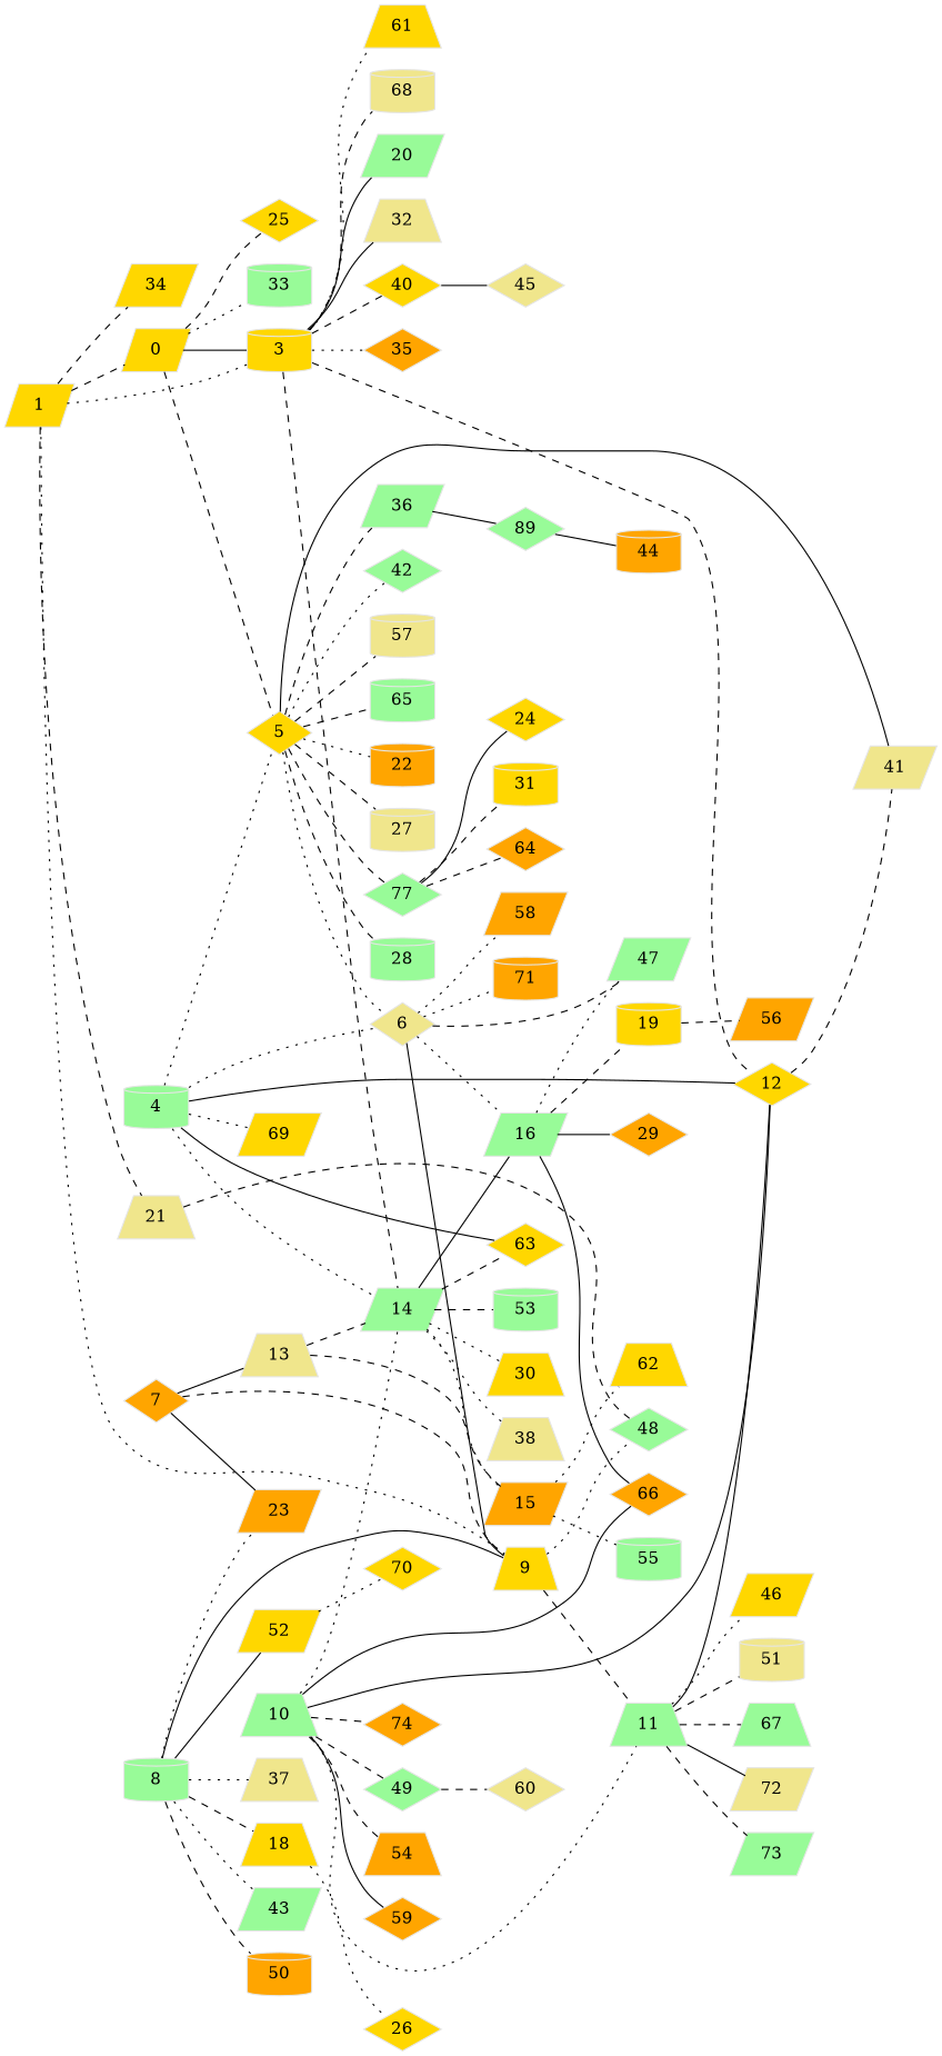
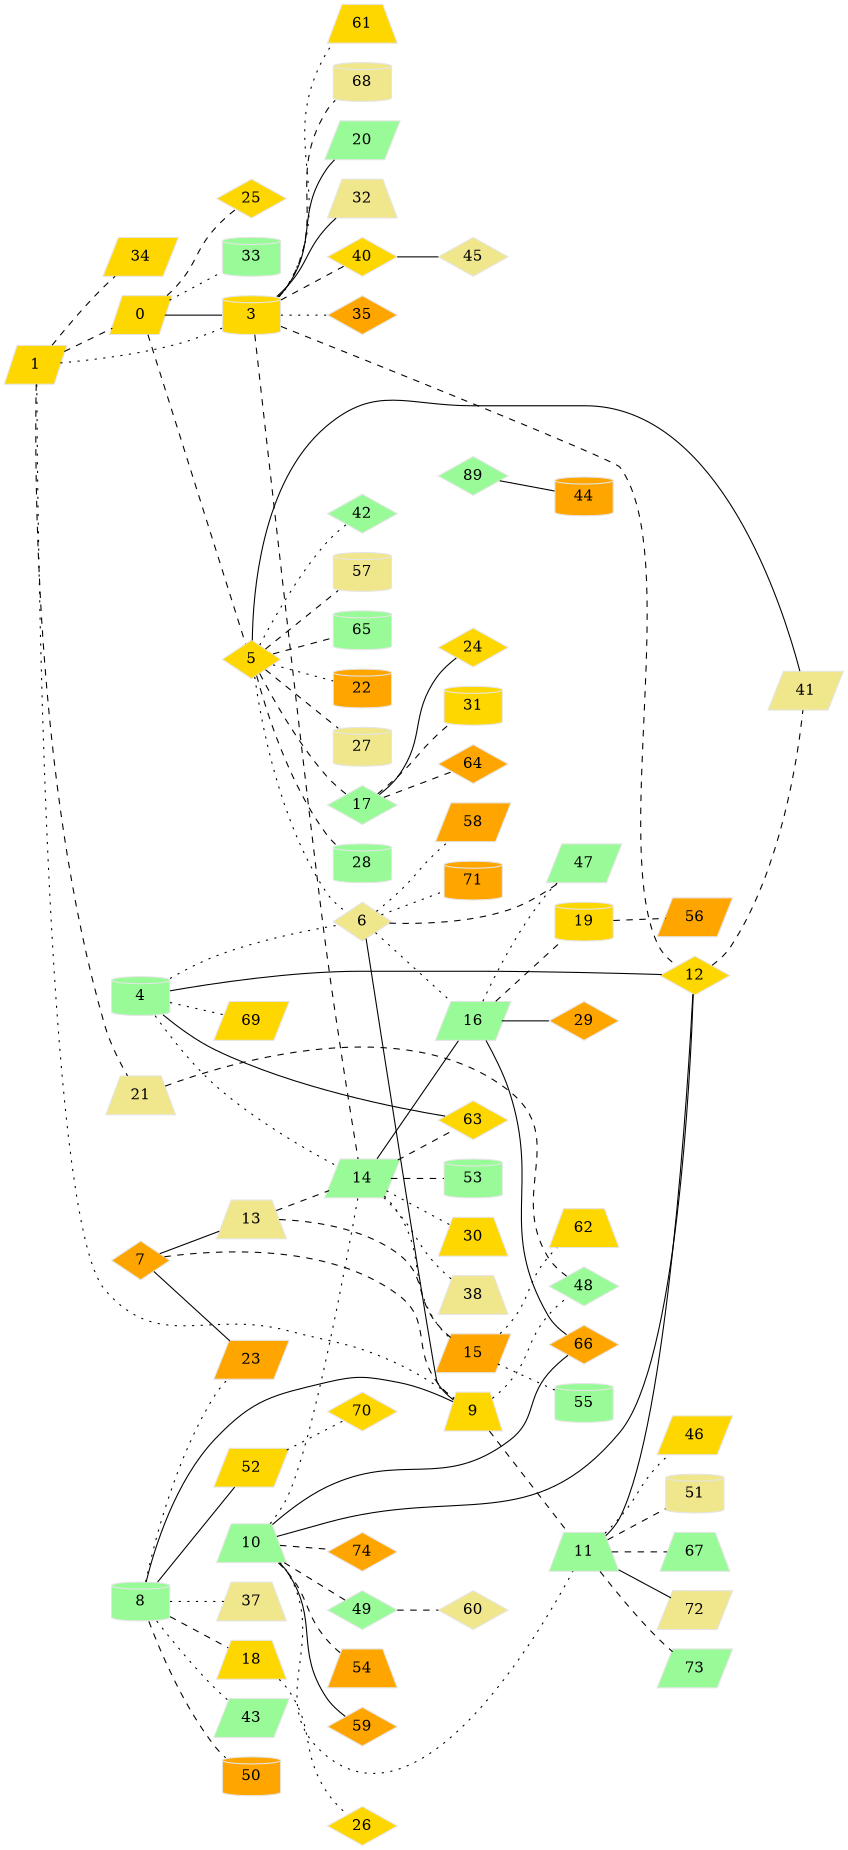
  graph {
    rankdir=LR
    node [color=gray90 fillcolor=gold shape=diamond style=filled]
    edge [style=dashed]
    1 [shape=parallelogram]
    n2 [label=0 shape=parallelogram]
    3 [shape=cylinder]
    9 [shape=trapezium]
    21 [fillcolor=khaki shape=trapezium]
    34 [shape=parallelogram]
    5
    25
    33 [fillcolor=palegreen shape=cylinder]
    12
    14 [fillcolor=palegreen shape=parallelogram]
    20 [fillcolor=palegreen shape=parallelogram]
    32 [fillcolor=khaki shape=trapezium]
    35 [fillcolor=orange]
    40
    61 [shape=trapezium]
    68 [fillcolor=khaki shape=cylinder]
    11 [fillcolor=palegreen shape=trapezium]
    48 [fillcolor=palegreen]
    6 [fillcolor=khaki]
-   17 [fillcolor=palegreen label=77]
+   17 [fillcolor=palegreen]
    22 [fillcolor=orange shape=cylinder]
    27 [fillcolor=khaki shape=cylinder]
    28 [fillcolor=palegreen shape=cylinder]
-   36 [fillcolor=palegreen shape=parallelogram]
    41 [fillcolor=khaki shape=parallelogram]
    42 [fillcolor=palegreen]
    57 [fillcolor=khaki shape=cylinder]
    65 [fillcolor=palegreen shape=cylinder]
    63
    16 [fillcolor=palegreen shape=parallelogram]
    15 [fillcolor=orange shape=parallelogram]
    30 [shape=trapezium]
    38 [fillcolor=khaki shape=trapezium]
    53 [fillcolor=palegreen shape=cylinder]
    45 [fillcolor=khaki]
    4 [fillcolor=palegreen shape=cylinder]
    69 [shape=parallelogram]
    47 [fillcolor=palegreen shape=parallelogram]
    58 [fillcolor=orange shape=parallelogram]
    71 [fillcolor=orange shape=cylinder]
    24
    31 [shape=cylinder]
    64 [fillcolor=orange]
    n45 [fillcolor=palegreen label=89]
    66 [fillcolor=orange]
    19 [shape=cylinder]
    29 [fillcolor=orange]
    7 [fillcolor=orange]
    13 [fillcolor=khaki shape=trapezium]
    23 [fillcolor=orange shape=parallelogram]
    8 [fillcolor=palegreen shape=cylinder]
    18 [shape=trapezium]
    37 [fillcolor=khaki shape=trapezium]
    43 [fillcolor=palegreen shape=parallelogram]
    50 [fillcolor=orange shape=cylinder]
    52 [shape=parallelogram]
    26
    70
    46 [shape=parallelogram]
    51 [fillcolor=khaki shape=cylinder]
    67 [fillcolor=palegreen shape=trapezium]
    72 [fillcolor=khaki shape=parallelogram]
    73 [fillcolor=palegreen shape=parallelogram]
    10 [fillcolor=palegreen shape=trapezium]
    49 [fillcolor=palegreen]
    54 [fillcolor=orange shape=trapezium]
    59 [fillcolor=orange]
    74 [fillcolor=orange]
    60 [fillcolor=khaki]
    55 [fillcolor=palegreen shape=cylinder]
    62 [shape=trapezium]
    56 [fillcolor=orange shape=parallelogram]
    44 [fillcolor=orange shape=cylinder]
    1 -- n2
    1 -- 3 [style=dotted]
    1 -- 9 [style=dotted]
    1 -- 21
    1 -- 34
    n2 -- 3 [style=solid]
    n2 -- 5
    n2 -- 25
    n2 -- 33 [style=dotted]
    3 -- 12
    3 -- 14
    3 -- 20 [style=solid]
    3 -- 32 [style=solid]
    3 -- 35 [style=dotted]
    3 -- 40
    3 -- 61 [style=dotted]
    3 -- 68
    9 -- 11
    9 -- 48 [style=dotted]
    21 -- 48
    5 -- 6 [style=dotted]
    5 -- 17
    5 -- 22 [style=dotted]
    5 -- 27
    5 -- 28
-   5 -- 36
    5 -- 41 [style=solid]
    5 -- 42 [style=dotted]
    5 -- 57
    5 -- 65
    12 -- 41
    14 -- 63
    14 -- 16 [style=solid]
    14 -- 15 [style=dotted]
    14 -- 30 [style=dotted]
    14 -- 38 [style=dotted]
    14 -- 53
    40 -- 45 [style=solid]
    11 -- 12 [style=solid]
    11 -- 46 [style=dotted]
    11 -- 51
    11 -- 67
    11 -- 72 [style=solid]
    11 -- 73
    6 -- 9 [style=solid]
    6 -- 16 [style=dotted]
    6 -- 47
    6 -- 58 [style=dotted]
    6 -- 71 [style=dotted]
    17 -- 24 [style=solid]
    17 -- 31
    17 -- 64
-   36 -- n45 [style=solid]
    16 -- 47 [style=dotted]
    16 -- 66 [style=solid]
    16 -- 19
    16 -- 29 [style=solid]
    15 -- 55 [style=dotted]
    15 -- 62 [style=dotted]
-   4 -- 5 [style=dotted]
    4 -- 12 [style=solid]
    4 -- 14 [style=dotted]
    4 -- 6 [style=dotted]
    4 -- 63 [style=solid]
    4 -- 69 [style=dotted]
    n45 -- 44 [style=solid]
    19 -- 56
    7 -- 9
    7 -- 13 [style=solid]
    7 -- 23 [style=solid]
    13 -- 14
    13 -- 15
    8 -- 9 [style=solid]
    8 -- 23 [style=dotted]
    8 -- 18
    8 -- 37 [style=dotted]
    8 -- 43 [style=dotted]
    8 -- 50
    8 -- 52 [style=solid]
    18 -- 26 [style=dotted]
    52 -- 70 [style=dotted]
    10 -- 12 [style=solid]
    10 -- 14 [style=dotted]
    10 -- 11 [style=dotted]
    10 -- 66 [style=solid]
    10 -- 49
    10 -- 54
    10 -- 59 [style=solid]
    10 -- 74
    49 -- 60
  }
